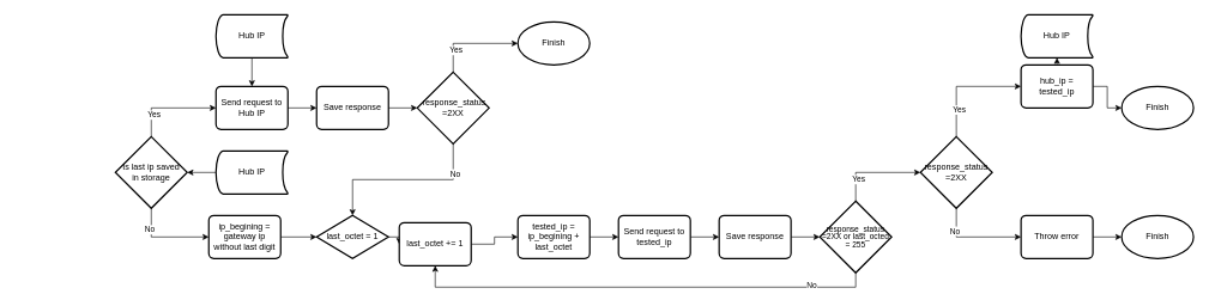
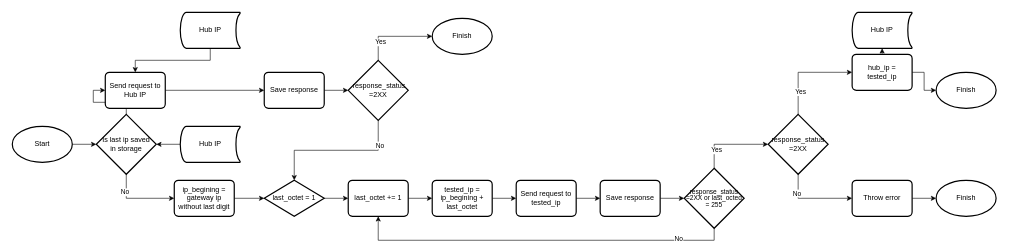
  <mxCell id="0" />
  <mxCell id="1" parent="0" />
+ <mxCell id="2" style="edgeStyle=orthogonalEdgeStyle;rounded=0;orthogonalLoop=1;jettySize=auto;html=1;exitX=1;exitY=0.5;exitDx=0;exitDy=0;exitPerimeter=0;entryX=0;entryY=0.5;entryDx=0;entryDy=0;entryPerimeter=0;" parent="1" source="3" target="8" edge="1"><mxGeometry relative="1" as="geometry"><mxPoint x="190" y="240" as="targetPoint" /></mxGeometry></mxCell>
+ <mxCell id="3" value="Start" style="strokeWidth=2;html=1;shape=mxgraph.flowchart.start_1;whiteSpace=wrap;fillColor=default;align=center;" parent="1" vertex="1"><mxGeometry x="20" y="210" width="100" height="60" as="geometry" /></mxCell>
  <mxCell id="4" style="edgeStyle=orthogonalEdgeStyle;rounded=0;orthogonalLoop=1;jettySize=auto;html=1;exitX=0;exitY=0.5;exitDx=0;exitDy=0;exitPerimeter=0;entryX=1;entryY=0.5;entryDx=0;entryDy=0;entryPerimeter=0;" parent="1" source="5" target="8" edge="1"><mxGeometry relative="1" as="geometry" /></mxCell>
  <mxCell id="5" value="Hub IP" style="strokeWidth=2;html=1;shape=mxgraph.flowchart.stored_data;whiteSpace=wrap;fillColor=default;align=center;" parent="1" vertex="1"><mxGeometry x="300" y="210" width="100" height="60" as="geometry" /></mxCell>
  <mxCell id="6" style="edgeStyle=orthogonalEdgeStyle;rounded=0;orthogonalLoop=1;jettySize=auto;html=1;exitX=0.5;exitY=0;exitDx=0;exitDy=0;exitPerimeter=0;entryX=0;entryY=0.5;entryDx=0;entryDy=0;" parent="1" source="8" target="10" edge="1"><mxGeometry relative="1" as="geometry"><mxPoint x="300" y="150" as="targetPoint" /></mxGeometry></mxCell>
  <mxCell id="7" value="Yes" style="edgeLabel;html=1;align=center;verticalAlign=middle;resizable=0;points=[];" parent="6" vertex="1" connectable="0"><mxGeometry x="-0.523" y="-3" relative="1" as="geometry"><mxPoint as="offset" /></mxGeometry></mxCell>
  <mxCell id="8" value="Is last ip saved&lt;br&gt;in storage" style="strokeWidth=2;html=1;shape=mxgraph.flowchart.decision;whiteSpace=wrap;fillColor=default;align=center;" parent="1" vertex="1"><mxGeometry x="160" y="190" width="100" height="100" as="geometry" /></mxCell>
  <mxCell id="9" style="edgeStyle=orthogonalEdgeStyle;rounded=0;orthogonalLoop=1;jettySize=auto;html=1;exitX=1;exitY=0.5;exitDx=0;exitDy=0;entryX=0;entryY=0.5;entryDx=0;entryDy=0;" parent="1" source="10" target="12" edge="1"><mxGeometry relative="1" as="geometry" /></mxCell>
- <mxCell id="10" value="&lt;span&gt;Send request to&lt;/span&gt;&lt;br&gt;&lt;span&gt;Hub IP&lt;/span&gt;" style="rounded=1;whiteSpace=wrap;html=1;absoluteArcSize=1;arcSize=14;strokeWidth=2;fillColor=default;align=center;" parent="1" vertex="1"><mxGeometry x="300" y="120" width="100" height="60" as="geometry" /></mxCell>
+ <mxCell id="10" value="&lt;span&gt;Send request to&lt;/span&gt;&lt;br&gt;&lt;span&gt;Hub IP&lt;/span&gt;" style="rounded=1;whiteSpace=wrap;html=1;absoluteArcSize=1;arcSize=14;strokeWidth=2;fillColor=default;align=center;" parent="1" vertex="1"><mxGeometry x="175" y="120" width="100" height="60" as="geometry" /></mxCell>
  <mxCell id="11" style="edgeStyle=orthogonalEdgeStyle;rounded=0;orthogonalLoop=1;jettySize=auto;html=1;exitX=1;exitY=0.5;exitDx=0;exitDy=0;entryX=0;entryY=0.5;entryDx=0;entryDy=0;entryPerimeter=0;" parent="1" source="12" target="15" edge="1"><mxGeometry relative="1" as="geometry" /></mxCell>
  <mxCell id="12" value="Save response" style="rounded=1;whiteSpace=wrap;html=1;absoluteArcSize=1;arcSize=14;strokeWidth=2;fillColor=default;align=center;" parent="1" vertex="1"><mxGeometry x="440" y="120" width="100" height="60" as="geometry" /></mxCell>
  <mxCell id="13" style="edgeStyle=orthogonalEdgeStyle;rounded=0;orthogonalLoop=1;jettySize=auto;html=1;exitX=0.5;exitY=1;exitDx=0;exitDy=0;exitPerimeter=0;entryX=0.5;entryY=0;entryDx=0;entryDy=0;fontSize=11;" parent="1" source="15" target="26" edge="1"><mxGeometry relative="1" as="geometry" /></mxCell>
  <mxCell id="14" value="No" style="edgeLabel;html=1;align=center;verticalAlign=middle;resizable=0;points=[];fontSize=11;" parent="13" vertex="1" connectable="0"><mxGeometry x="-0.658" y="2" relative="1" as="geometry"><mxPoint as="offset" /></mxGeometry></mxCell>
  <mxCell id="15" value="&amp;nbsp;response_status&lt;br&gt;=2XX" style="strokeWidth=2;html=1;shape=mxgraph.flowchart.decision;whiteSpace=wrap;fillColor=default;align=center;" parent="1" vertex="1"><mxGeometry x="580" y="100" width="100" height="100" as="geometry" /></mxCell>
  <mxCell id="16" style="edgeStyle=orthogonalEdgeStyle;rounded=0;orthogonalLoop=1;jettySize=auto;html=1;entryX=0;entryY=0.5;entryDx=0;entryDy=0;exitX=0.5;exitY=0;exitDx=0;exitDy=0;exitPerimeter=0;entryPerimeter=0;" parent="1" source="15" target="18" edge="1"><mxGeometry relative="1" as="geometry"><mxPoint x="640" y="70" as="sourcePoint" /><mxPoint x="720" y="60" as="targetPoint" /></mxGeometry></mxCell>
  <mxCell id="17" value="Yes" style="edgeLabel;html=1;align=center;verticalAlign=middle;resizable=0;points=[];" parent="16" vertex="1" connectable="0"><mxGeometry x="-0.523" y="-3" relative="1" as="geometry"><mxPoint as="offset" /></mxGeometry></mxCell>
  <mxCell id="18" value="Finish" style="strokeWidth=2;html=1;shape=mxgraph.flowchart.start_1;whiteSpace=wrap;fillColor=default;align=center;" parent="1" vertex="1"><mxGeometry x="720" y="30" width="100" height="60" as="geometry" /></mxCell>
  <mxCell id="19" style="edgeStyle=orthogonalEdgeStyle;rounded=0;orthogonalLoop=1;jettySize=auto;html=1;exitX=1;exitY=0.5;exitDx=0;exitDy=0;entryX=0;entryY=0.5;entryDx=0;entryDy=0;" parent="1" source="20" target="26" edge="1"><mxGeometry relative="1" as="geometry" /></mxCell>
  <mxCell id="20" value="ip_begining = gateway ip without last digit" style="rounded=1;whiteSpace=wrap;html=1;absoluteArcSize=1;arcSize=14;strokeWidth=2;fillColor=default;align=center;" parent="1" vertex="1"><mxGeometry x="290" y="300" width="100" height="60" as="geometry" /></mxCell>
  <mxCell id="21" style="edgeStyle=orthogonalEdgeStyle;rounded=0;orthogonalLoop=1;jettySize=auto;html=1;exitX=0.5;exitY=1;exitDx=0;exitDy=0;exitPerimeter=0;entryX=0;entryY=0.5;entryDx=0;entryDy=0;" parent="1" source="8" target="20" edge="1"><mxGeometry relative="1" as="geometry"><mxPoint x="160" y="350" as="sourcePoint" /><mxPoint x="250" y="310" as="targetPoint" /></mxGeometry></mxCell>
  <mxCell id="22" value="No" style="edgeLabel;html=1;align=center;verticalAlign=middle;resizable=0;points=[];" parent="21" vertex="1" connectable="0"><mxGeometry x="-0.523" y="-3" relative="1" as="geometry"><mxPoint as="offset" /></mxGeometry></mxCell>
  <mxCell id="23" style="edgeStyle=orthogonalEdgeStyle;rounded=0;orthogonalLoop=1;jettySize=auto;html=1;exitX=0.5;exitY=1;exitDx=0;exitDy=0;exitPerimeter=0;entryX=0.5;entryY=0;entryDx=0;entryDy=0;" parent="1" source="24" target="10" edge="1"><mxGeometry relative="1" as="geometry" /></mxCell>
  <mxCell id="24" value="Hub IP" style="strokeWidth=2;html=1;shape=mxgraph.flowchart.stored_data;whiteSpace=wrap;fillColor=default;align=center;" parent="1" vertex="1"><mxGeometry x="300" y="20" width="100" height="60" as="geometry" /></mxCell>
  <mxCell id="25" style="edgeStyle=orthogonalEdgeStyle;rounded=0;orthogonalLoop=1;jettySize=auto;html=1;exitX=1;exitY=0.5;exitDx=0;exitDy=0;entryX=0;entryY=0.5;entryDx=0;entryDy=0;" parent="1" source="26" target="28" edge="1"><mxGeometry relative="1" as="geometry" /></mxCell>
  <mxCell id="26" value="last_octet = 1" style="rhombus;whiteSpace=wrap;html=1;absoluteArcSize=1;arcSize=14;strokeWidth=2;fillColor=default;align=center;" parent="1" vertex="1"><mxGeometry x="440" y="300" width="100" height="60" as="geometry" /></mxCell>
  <mxCell id="27" style="edgeStyle=orthogonalEdgeStyle;rounded=0;orthogonalLoop=1;jettySize=auto;html=1;exitX=1;exitY=0.5;exitDx=0;exitDy=0;entryX=0;entryY=0.5;entryDx=0;entryDy=0;" parent="1" source="28" target="30" edge="1"><mxGeometry relative="1" as="geometry" /></mxCell>
- <mxCell id="28" value="last_octet += 1" style="rounded=1;whiteSpace=wrap;html=1;absoluteArcSize=1;arcSize=14;strokeWidth=2;fillColor=default;align=center;" parent="1" vertex="1"><mxGeometry x="555" y="310" width="100" height="60" as="geometry" /></mxCell>
+ <mxCell id="28" value="last_octet += 1" style="rounded=1;whiteSpace=wrap;html=1;absoluteArcSize=1;arcSize=14;strokeWidth=2;fillColor=default;align=center;" parent="1" vertex="1"><mxGeometry x="580" y="300" width="100" height="60" as="geometry" /></mxCell>
  <mxCell id="29" style="edgeStyle=orthogonalEdgeStyle;rounded=0;orthogonalLoop=1;jettySize=auto;html=1;exitX=1;exitY=0.5;exitDx=0;exitDy=0;entryX=0;entryY=0.5;entryDx=0;entryDy=0;" parent="1" source="30" target="32" edge="1"><mxGeometry relative="1" as="geometry" /></mxCell>
  <mxCell id="30" value="tested_ip = ip_begining + last_octet" style="rounded=1;whiteSpace=wrap;html=1;absoluteArcSize=1;arcSize=14;strokeWidth=2;fillColor=default;align=center;" parent="1" vertex="1"><mxGeometry x="720" y="300" width="100" height="60" as="geometry" /></mxCell>
  <mxCell id="31" style="edgeStyle=orthogonalEdgeStyle;rounded=0;orthogonalLoop=1;jettySize=auto;html=1;exitX=1;exitY=0.5;exitDx=0;exitDy=0;entryX=0;entryY=0.5;entryDx=0;entryDy=0;" parent="1" source="32" target="45" edge="1"><mxGeometry relative="1" as="geometry"><mxPoint x="970" y="300" as="targetPoint" /></mxGeometry></mxCell>
  <mxCell id="32" value="&lt;span&gt;Send request to&lt;/span&gt;&lt;br&gt;&lt;span&gt;tested_ip&lt;/span&gt;" style="rounded=1;whiteSpace=wrap;html=1;absoluteArcSize=1;arcSize=14;strokeWidth=2;fillColor=default;align=center;" parent="1" vertex="1"><mxGeometry x="860" y="300" width="100" height="60" as="geometry" /></mxCell>
  <mxCell id="33" style="edgeStyle=orthogonalEdgeStyle;rounded=0;orthogonalLoop=1;jettySize=auto;html=1;exitX=0.5;exitY=1;exitDx=0;exitDy=0;exitPerimeter=0;entryX=0.5;entryY=1;entryDx=0;entryDy=0;fontSize=11;" parent="1" source="35" target="28" edge="1"><mxGeometry relative="1" as="geometry" /></mxCell>
  <mxCell id="34" value="No" style="edgeLabel;html=1;align=center;verticalAlign=middle;resizable=0;points=[];fontSize=11;" parent="33" vertex="1" connectable="0"><mxGeometry x="-0.742" y="-3" relative="1" as="geometry"><mxPoint as="offset" /></mxGeometry></mxCell>
  <mxCell id="35" value="&lt;p style=&quot;line-height: 1 ; font-size: 11px&quot;&gt;response_status&lt;br&gt;=2XX or last_octed = 255&lt;/p&gt;" style="strokeWidth=2;html=1;shape=mxgraph.flowchart.decision;whiteSpace=wrap;fillColor=default;align=center;" parent="1" vertex="1"><mxGeometry x="1140" y="280" width="100" height="100" as="geometry" /></mxCell>
  <mxCell id="36" style="edgeStyle=orthogonalEdgeStyle;rounded=0;orthogonalLoop=1;jettySize=auto;html=1;exitX=0.5;exitY=0;exitDx=0;exitDy=0;exitPerimeter=0;entryX=0;entryY=0.5;entryDx=0;entryDy=0;entryPerimeter=0;" parent="1" source="35" target="43" edge="1"><mxGeometry relative="1" as="geometry"><mxPoint x="1200" y="250" as="sourcePoint" /><mxPoint x="1230" y="230" as="targetPoint" /></mxGeometry></mxCell>
  <mxCell id="37" value="Yes" style="edgeLabel;html=1;align=center;verticalAlign=middle;resizable=0;points=[];" parent="36" vertex="1" connectable="0"><mxGeometry x="-0.523" y="-3" relative="1" as="geometry"><mxPoint as="offset" /></mxGeometry></mxCell>
  <mxCell id="38" value="Finish" style="strokeWidth=2;html=1;shape=mxgraph.flowchart.start_1;whiteSpace=wrap;fillColor=default;align=center;" parent="1" vertex="1"><mxGeometry x="1560" y="120" width="100" height="60" as="geometry" /></mxCell>
  <mxCell id="39" style="edgeStyle=orthogonalEdgeStyle;rounded=0;orthogonalLoop=1;jettySize=auto;html=1;exitX=0.5;exitY=0;exitDx=0;exitDy=0;entryX=0.5;entryY=1;entryDx=0;entryDy=0;entryPerimeter=0;fontSize=11;" parent="1" source="41" target="42" edge="1"><mxGeometry relative="1" as="geometry" /></mxCell>
  <mxCell id="40" style="edgeStyle=orthogonalEdgeStyle;rounded=0;orthogonalLoop=1;jettySize=auto;html=1;exitX=1;exitY=0.5;exitDx=0;exitDy=0;entryX=0;entryY=0.5;entryDx=0;entryDy=0;entryPerimeter=0;fontSize=11;" parent="1" source="41" target="38" edge="1"><mxGeometry relative="1" as="geometry" /></mxCell>
  <mxCell id="41" value="hub_ip = tested_ip" style="rounded=1;whiteSpace=wrap;html=1;absoluteArcSize=1;arcSize=14;strokeWidth=2;fillColor=default;align=center;" parent="1" vertex="1"><mxGeometry x="1420" y="90" width="100" height="60" as="geometry" /></mxCell>
  <mxCell id="42" value="Hub IP" style="strokeWidth=2;html=1;shape=mxgraph.flowchart.stored_data;whiteSpace=wrap;fillColor=default;align=center;" parent="1" vertex="1"><mxGeometry x="1420" y="20" width="100" height="60" as="geometry" /></mxCell>
  <mxCell id="43" value="response_status =2XX" style="strokeWidth=2;html=1;shape=mxgraph.flowchart.decision;whiteSpace=wrap;fillColor=default;align=center;" parent="1" vertex="1"><mxGeometry x="1280" y="190" width="100" height="100" as="geometry" /></mxCell>
  <mxCell id="44" style="edgeStyle=orthogonalEdgeStyle;rounded=0;orthogonalLoop=1;jettySize=auto;html=1;exitX=1;exitY=0.5;exitDx=0;exitDy=0;entryX=0;entryY=0.5;entryDx=0;entryDy=0;entryPerimeter=0;fontSize=11;" parent="1" source="45" target="35" edge="1"><mxGeometry relative="1" as="geometry" /></mxCell>
  <mxCell id="45" value="Save response" style="rounded=1;whiteSpace=wrap;html=1;absoluteArcSize=1;arcSize=14;strokeWidth=2;fillColor=default;align=center;" parent="1" vertex="1"><mxGeometry x="1000" y="300" width="100" height="60" as="geometry" /></mxCell>
  <mxCell id="46" style="edgeStyle=orthogonalEdgeStyle;rounded=0;orthogonalLoop=1;jettySize=auto;html=1;exitX=1;exitY=0.5;exitDx=0;exitDy=0;entryX=0;entryY=0.5;entryDx=0;entryDy=0;entryPerimeter=0;fontSize=11;" parent="1" source="47" target="52" edge="1"><mxGeometry relative="1" as="geometry" /></mxCell>
  <mxCell id="47" value="Throw error" style="rounded=1;whiteSpace=wrap;html=1;absoluteArcSize=1;arcSize=14;strokeWidth=2;fillColor=default;align=center;" parent="1" vertex="1"><mxGeometry x="1420" y="300" width="100" height="60" as="geometry" /></mxCell>
  <mxCell id="48" style="edgeStyle=orthogonalEdgeStyle;rounded=0;orthogonalLoop=1;jettySize=auto;html=1;exitX=0.5;exitY=0;exitDx=0;exitDy=0;exitPerimeter=0;entryX=0;entryY=0.5;entryDx=0;entryDy=0;" parent="1" source="43" target="41" edge="1"><mxGeometry relative="1" as="geometry"><mxPoint x="1310" y="160" as="sourcePoint" /><mxPoint x="1400" y="120" as="targetPoint" /></mxGeometry></mxCell>
  <mxCell id="49" value="Yes" style="edgeLabel;html=1;align=center;verticalAlign=middle;resizable=0;points=[];" parent="48" vertex="1" connectable="0"><mxGeometry x="-0.523" y="-3" relative="1" as="geometry"><mxPoint as="offset" /></mxGeometry></mxCell>
  <mxCell id="50" style="edgeStyle=orthogonalEdgeStyle;rounded=0;orthogonalLoop=1;jettySize=auto;html=1;exitX=0.5;exitY=1;exitDx=0;exitDy=0;exitPerimeter=0;entryX=0;entryY=0.5;entryDx=0;entryDy=0;" parent="1" source="43" target="47" edge="1"><mxGeometry relative="1" as="geometry"><mxPoint x="1300" y="360" as="sourcePoint" /><mxPoint x="1390" y="320" as="targetPoint" /></mxGeometry></mxCell>
  <mxCell id="51" value="No" style="edgeLabel;html=1;align=center;verticalAlign=middle;resizable=0;points=[];" parent="50" vertex="1" connectable="0"><mxGeometry x="-0.523" y="-3" relative="1" as="geometry"><mxPoint as="offset" /></mxGeometry></mxCell>
  <mxCell id="52" value="Finish" style="strokeWidth=2;html=1;shape=mxgraph.flowchart.start_1;whiteSpace=wrap;fillColor=default;align=center;" parent="1" vertex="1"><mxGeometry x="1560" y="300" width="100" height="60" as="geometry" /></mxCell>
